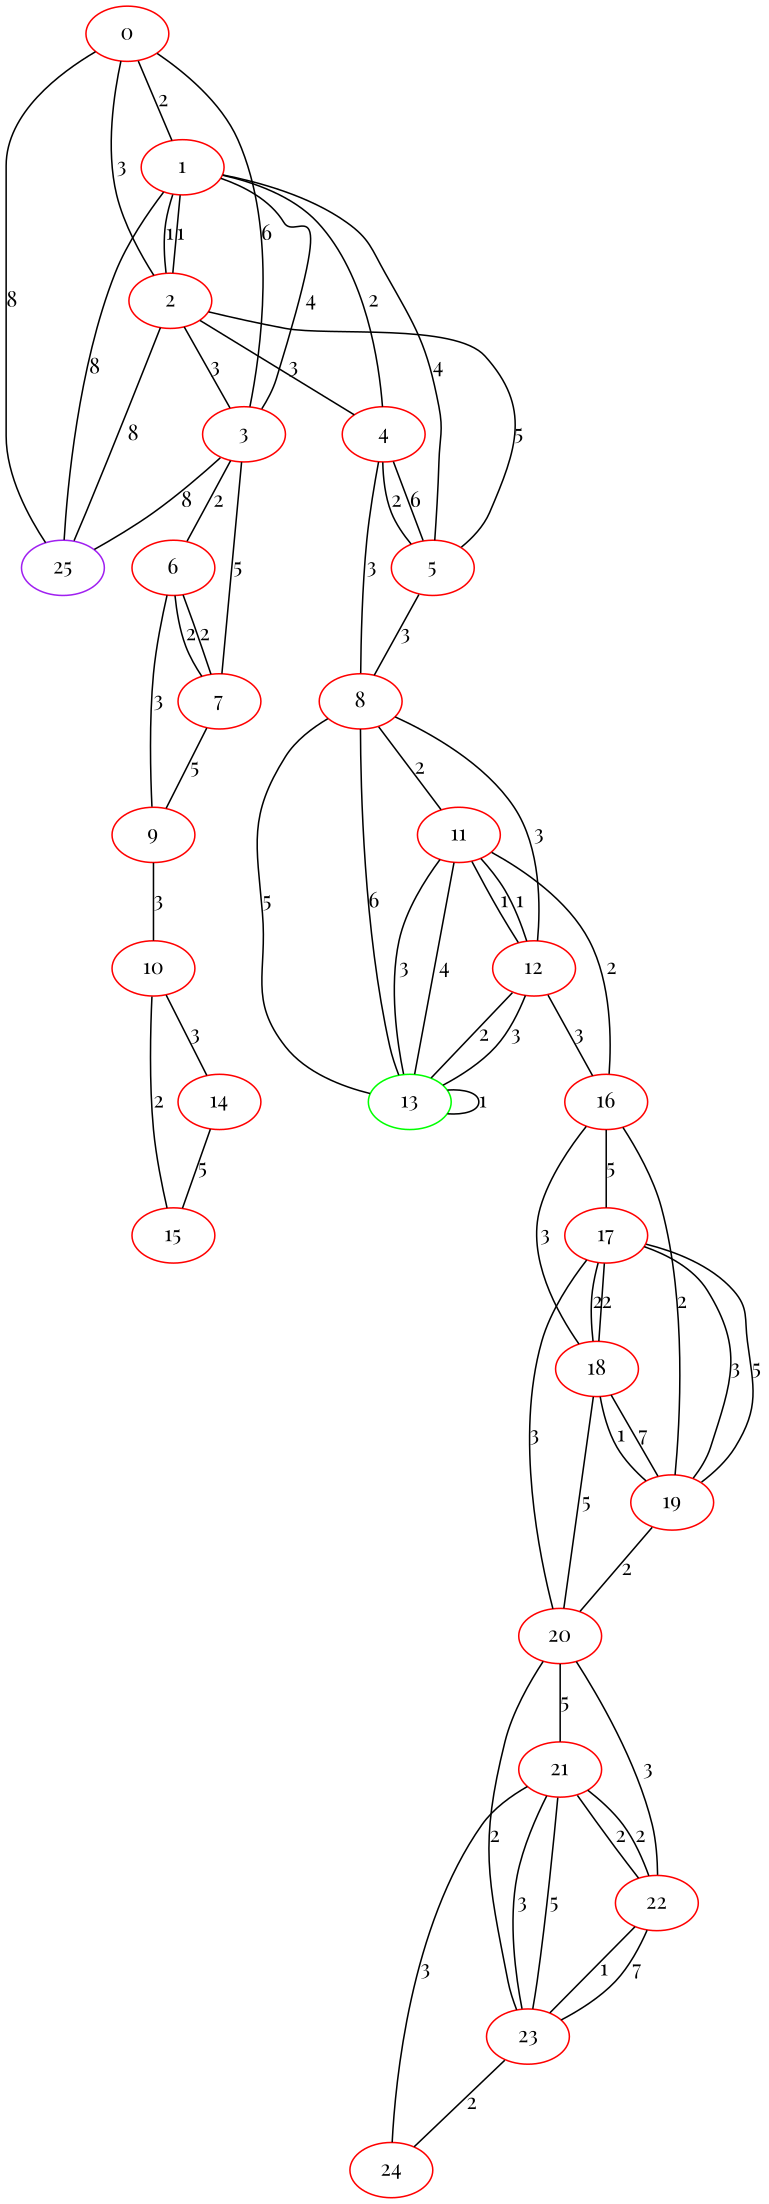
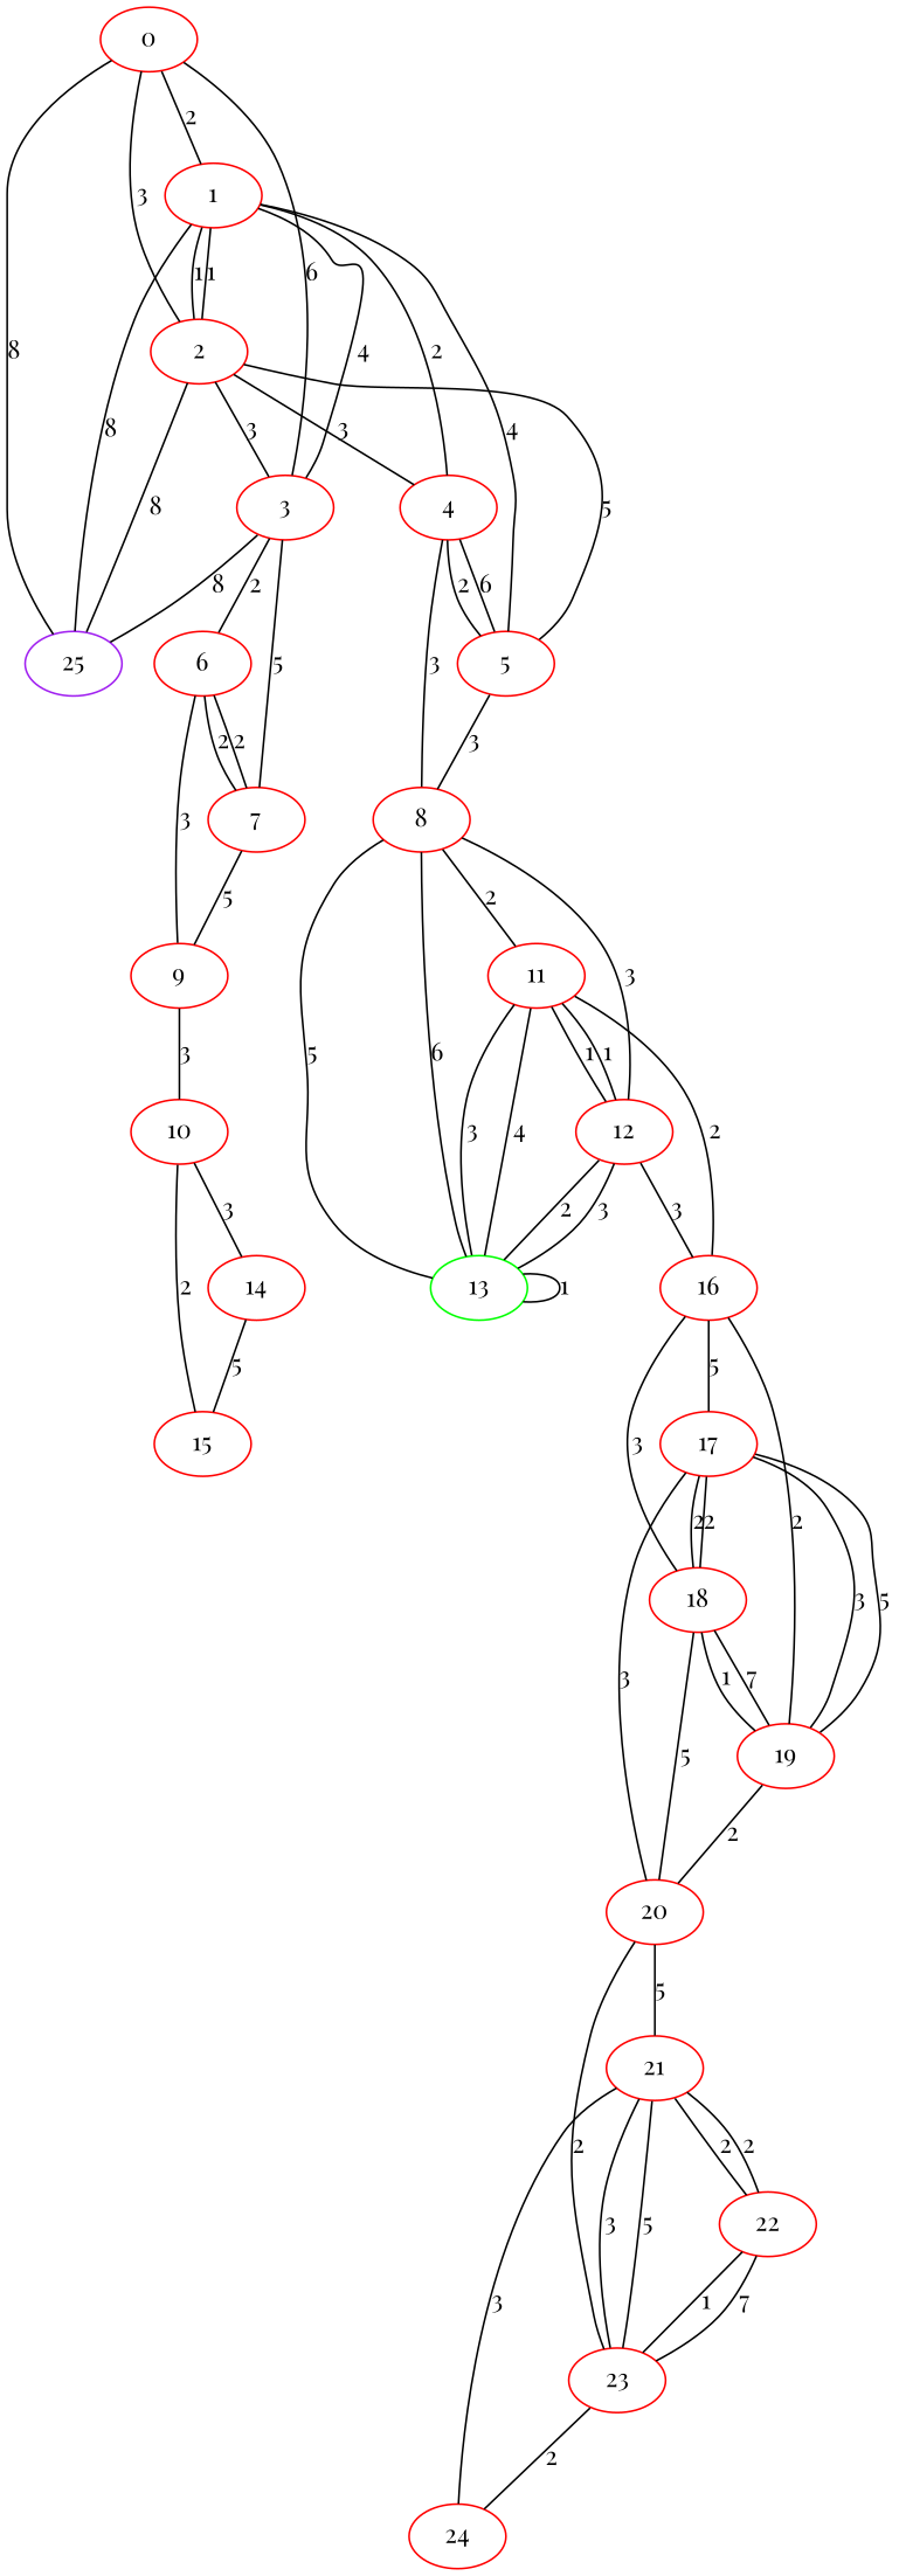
  graph {
    fontname="Playfair Display"
    node [color=red fontname="Playfair Display" weight=1]
    edge [fontname="Playfair Display"]
    0
    1
    2
    3
    25 [color=purple weight=4]
    4
    5
    6
    7
    8
    9
    11
    12
    13 [color=green weight=2]
    10
    16
    14
    15
    17
    18
    19
    20
    21
    22
    23
    24
    0 -- 1 [label=2]
    0 -- 2 [label=3]
    0 -- 3 [label=6]
    0 -- 25 [label=8]
    1 -- 2 [label=1]
    1 -- 2 [label=1]
    1 -- 3 [label=4]
    1 -- 25 [label=8]
    1 -- 4 [label=2]
    1 -- 5 [label=4]
    2 -- 3 [label=3]
    2 -- 25 [label=8]
    2 -- 4 [label=3]
    2 -- 5 [label=5]
    3 -- 25 [label=8]
    3 -- 6 [label=2]
    3 -- 7 [label=5]
    4 -- 5 [label=2]
    4 -- 5 [label=6]
    4 -- 8 [label=3]
    5 -- 8 [label=3]
    6 -- 7 [label=2]
    6 -- 7 [label=2]
    6 -- 9 [label=3]
    7 -- 9 [label=5]
    8 -- 11 [label=2]
    8 -- 12 [label=3]
    8 -- 13 [label=5]
    8 -- 13 [label=6]
    9 -- 10 [label=3]
    11 -- 12 [label=1]
    11 -- 12 [label=1]
    11 -- 13 [label=3]
    11 -- 13 [label=4]
    11 -- 16 [label=2]
    12 -- 13 [label=2]
    12 -- 13 [label=3]
    12 -- 16 [label=3]
    13 -- 13 [label=1]
    10 -- 14 [label=3]
    10 -- 15 [label=2]
    16 -- 17 [label=5]
    16 -- 18 [label=3]
    16 -- 19 [label=2]
    14 -- 15 [label=5]
    17 -- 18 [label=2]
    17 -- 18 [label=2]
    17 -- 19 [label=3]
    17 -- 19 [label=5]
    17 -- 20 [label=3]
    18 -- 19 [label=1]
    18 -- 19 [label=7]
    18 -- 20 [label=5]
    19 -- 20 [label=2]
    20 -- 21 [label=5]
-   20 -- 22 [label=3]
    20 -- 23 [label=2]
    21 -- 22 [label=2]
    21 -- 22 [label=2]
    21 -- 23 [label=3]
    21 -- 23 [label=5]
    21 -- 24 [label=3]
    22 -- 23 [label=1]
    22 -- 23 [label=7]
    23 -- 24 [label=2]
  }
